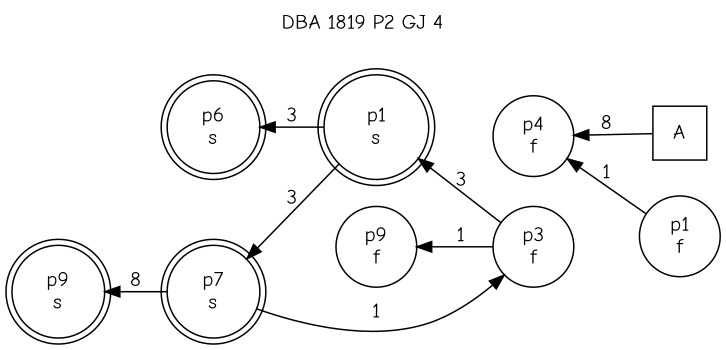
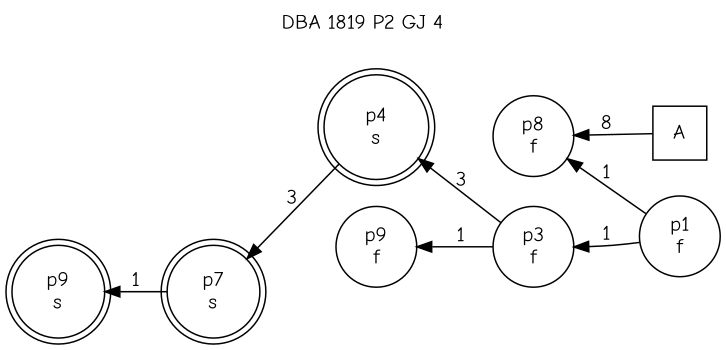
  digraph {
    fontname="Comic Neue"
    label=" DBA 1819 P2 GJ 4 "
    labelloc=tl
    rankdir=RL
    node [fontname="Comic Neue" shape=circle]
    edge [fontname="Comic Neue"]
    n1 [label=A shape=square]
-   n2 [label="p4\nf"]
+   n2 [label="p8\nf"]
    n3 [label="p1\nf"]
    n4 [label="p3\nf"]
-   n5 [label="p1\ns" shape=doublecircle]
+   n5 [label="p4\ns" shape=doublecircle]
    n6 [label="p9\nf"]
-   n7 [label="p6\ns" shape=doublecircle]
    n8 [label="p7\ns" shape=doublecircle]
    n9 [label="p9\ns" shape=doublecircle]
    n1 -> n2 [label=8]
    n3 -> n2 [label=1]
-   n8 -> n4 [label=1]
+   n3 -> n4 [label=1]
    n4 -> n5 [label=3]
    n4 -> n6 [label=1]
-   n5 -> n7 [label=3]
    n5 -> n8 [label=3]
-   n8 -> n9 [label=8]
+   n8 -> n9 [label=1]
  }
